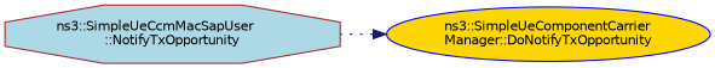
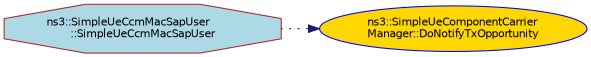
  digraph {
    rankdir=RL
    node [fontname=Helvetica fontsize=10 style=filled]
    n1 [color=blue fillcolor=gold fontcolor=black height=0.2 label="ns3::SimpleUeComponentCarrier\lManager::DoNotifyTxOpportunity" shape=ellipse width=0.4]
-   n2 [color=brown fillcolor=lightblue height=0.2 label="ns3::SimpleUeCcmMacSapUser\l::NotifyTxOpportunity" shape=octagon width=0.4]
+   n2 [color=brown fillcolor=lightblue height=0.2 label="ns3::SimpleUeCcmMacSapUser\l::SimpleUeCcmMacSapUser" shape=octagon width=0.4]
    n1 -> n2 [color=midnightblue dir=back fontname=Helvetica fontsize=10 labelfontname=Helvetica labelfontsize=10 style=dotted]
  }
